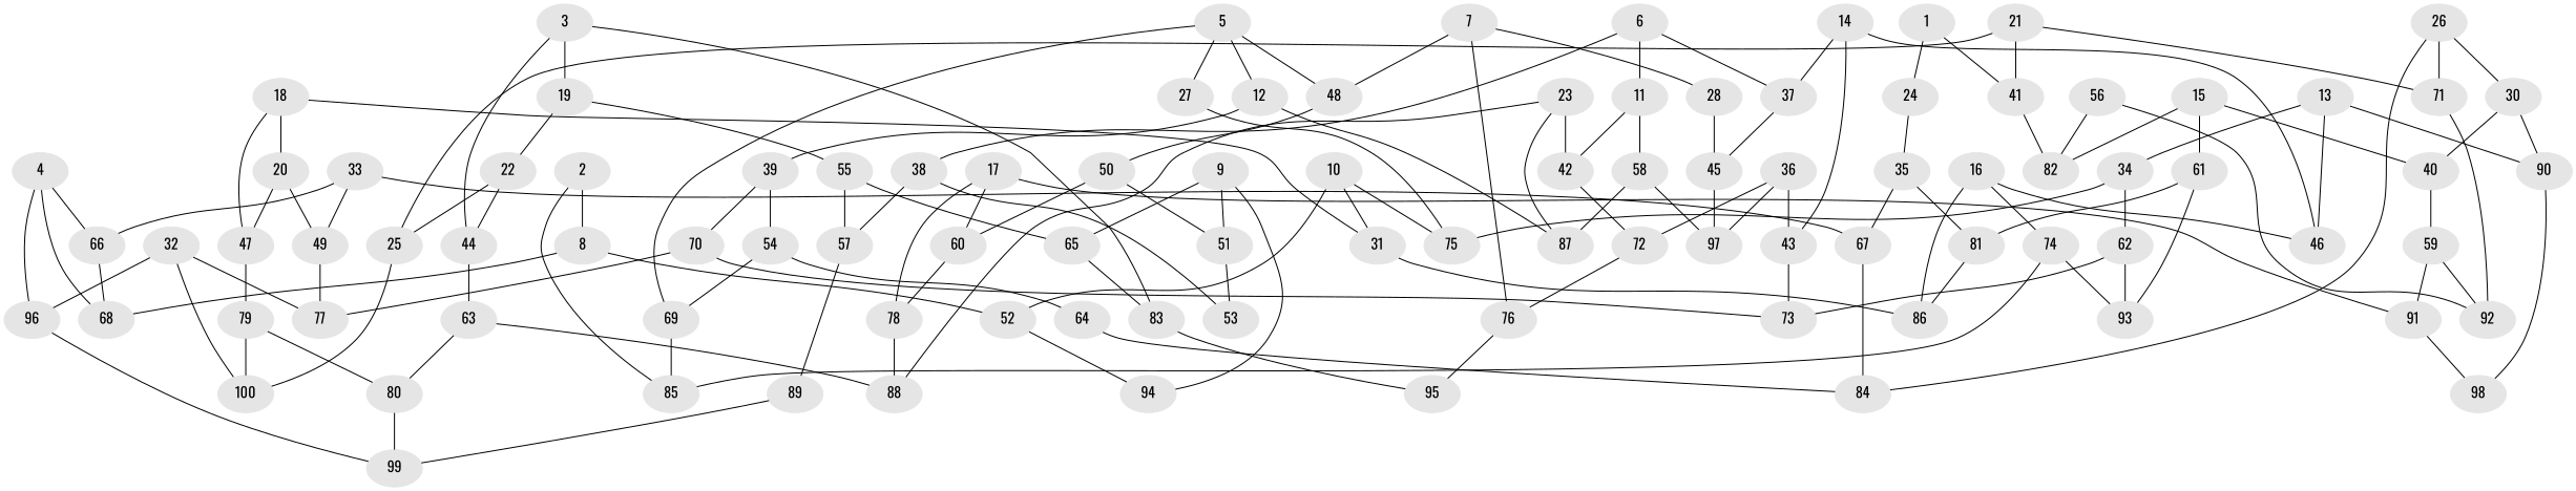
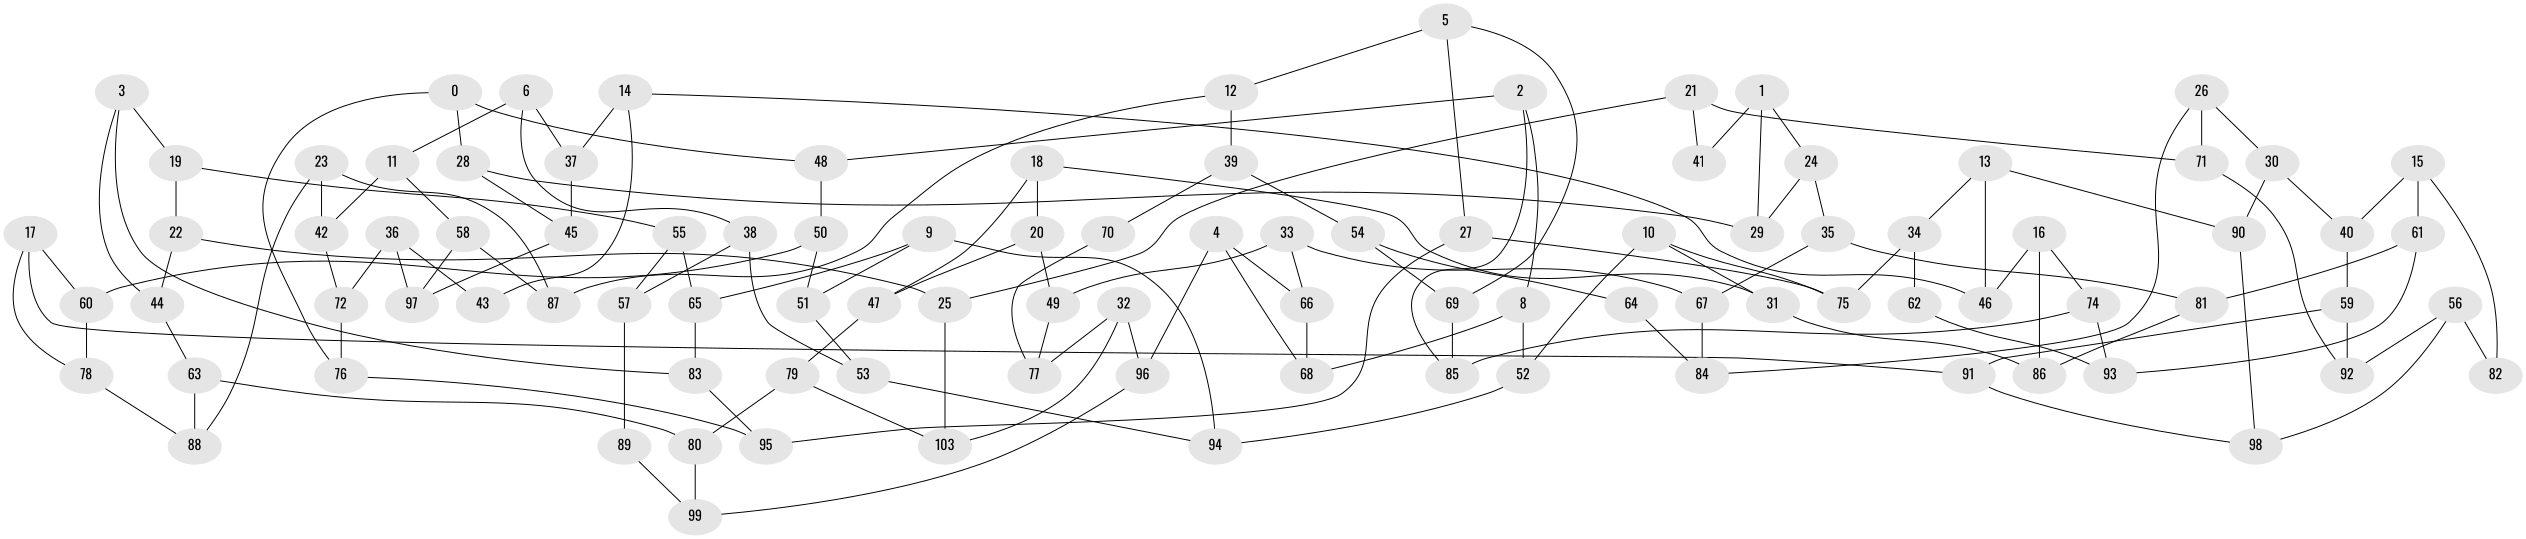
  graph {
    fontname=Oswald
    node [color=gray90 fontname=Oswald style=filled]
    edge [fontname=Oswald]
    1
    24
+   29
    41
    35
    82
    2
    8
    48
    85
    68
    52
    50
    3
    19
    44
    83
    22
    55
    63
    95
    4
    66
    96
    99
    5
    12
    27
    69
    39
    87
    75
    6
    11
    37
    38
    42
    58
    45
    53
    57
-   7
+   7 [label=0]
    28
    76
    94
    9
    51
    65
    10
    31
    86
    72
    97
    54
    70
    13
    34
    46
    90
    62
    98
    14
    43
-   73
    15
    40
    61
    59
    81
    93
    16
    74
    17
    60
    78
    91
    88
    18
    20
    47
    49
    79
    25
    77
    21
    71
-   100
+   100 [label=103]
    92
    23
    67
    26
    30
    84
    32
    33
    36
    89
    64
    80
    56
    1 -- 24
+   1 -- 29
    1 -- 41
+   24 -- 29
    24 -- 35
-   41 -- 82
    35 -- 81
    35 -- 67
    2 -- 8
-   5 -- 48
+   2 -- 48
    2 -- 85
    8 -- 68
    8 -- 52
    48 -- 50
    52 -- 94
    50 -- 51
    50 -- 60
    3 -- 19
    3 -- 44
    3 -- 83
    19 -- 22
    19 -- 55
    44 -- 63
    83 -- 95
    22 -- 44
    22 -- 25
    55 -- 57
    55 -- 65
    63 -- 88
    63 -- 80
    4 -- 68
    4 -- 66
    4 -- 96
    66 -- 68
    96 -- 99
    5 -- 12
    5 -- 27
    5 -- 69
    12 -- 39
    12 -- 87
+   27 -- 95
    27 -- 75
    69 -- 85
    39 -- 54
    39 -- 70
    6 -- 11
    6 -- 37
    6 -- 38
    11 -- 42
    11 -- 58
    37 -- 45
    38 -- 53
    38 -- 57
    42 -- 72
    58 -- 87
    58 -- 97
    45 -- 97
+   53 -- 94
    57 -- 89
    7 -- 48
    7 -- 28
    7 -- 76
+   28 -- 29
    28 -- 45
    76 -- 95
    9 -- 94
    9 -- 51
    9 -- 65
    51 -- 53
    65 -- 83
    10 -- 52
    10 -- 75
    10 -- 31
    31 -- 86
    72 -- 76
    54 -- 69
    54 -- 64
-   70 -- 73
    70 -- 77
    13 -- 34
    13 -- 46
    13 -- 90
    34 -- 75
    34 -- 62
    90 -- 98
-   62 -- 73
    62 -- 93
    14 -- 37
    14 -- 46
    14 -- 43
-   43 -- 73
    15 -- 82
    15 -- 40
    15 -- 61
    40 -- 59
    61 -- 81
    61 -- 93
    59 -- 91
    59 -- 92
    81 -- 86
    16 -- 86
    16 -- 46
    16 -- 74
    74 -- 85
    74 -- 93
    17 -- 60
    17 -- 78
    17 -- 91
    60 -- 78
    78 -- 88
    91 -- 98
    18 -- 31
    18 -- 20
    18 -- 47
    20 -- 47
    20 -- 49
    47 -- 79
    49 -- 77
    79 -- 100
    79 -- 80
    25 -- 100
    21 -- 41
    21 -- 25
    21 -- 71
    71 -- 92
    23 -- 87
    23 -- 42
    23 -- 88
    67 -- 84
    26 -- 71
    26 -- 30
    26 -- 84
    30 -- 90
    30 -- 40
    32 -- 96
    32 -- 77
    32 -- 100
    33 -- 66
    33 -- 49
    33 -- 67
    36 -- 72
    36 -- 97
    36 -- 43
    89 -- 99
    64 -- 84
    80 -- 99
    56 -- 82
+   56 -- 98
    56 -- 92
  }
